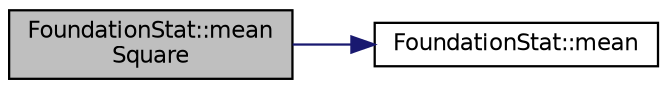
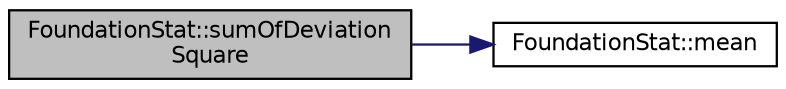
  digraph {
    rankdir=LR
    node [color=black fontname=Helvetica fontsize=10 shape=record]
-   n1 [fillcolor=grey75 fontcolor=black height=0.2 label="FoundationStat::mean\lSquare" style=filled width=0.4]
+   n1 [fillcolor=grey75 fontcolor=black height=0.2 label="FoundationStat::sumOfDeviation\lSquare" style=filled width=0.4]
    n2 [height=0.2 label="FoundationStat::mean" width=0.4]
    n1 -> n2 [color=midnightblue fontname=Helvetica fontsize=10 labelfontname=Helvetica labelfontsize=10 style=solid]
  }
